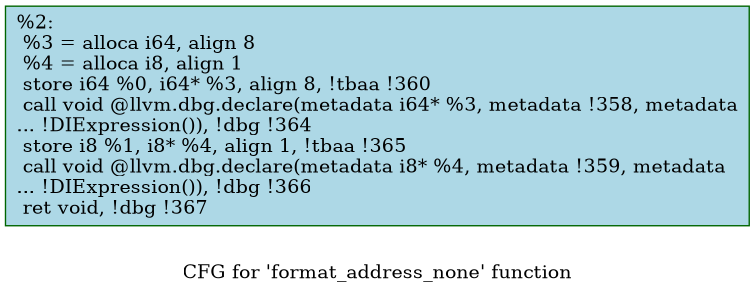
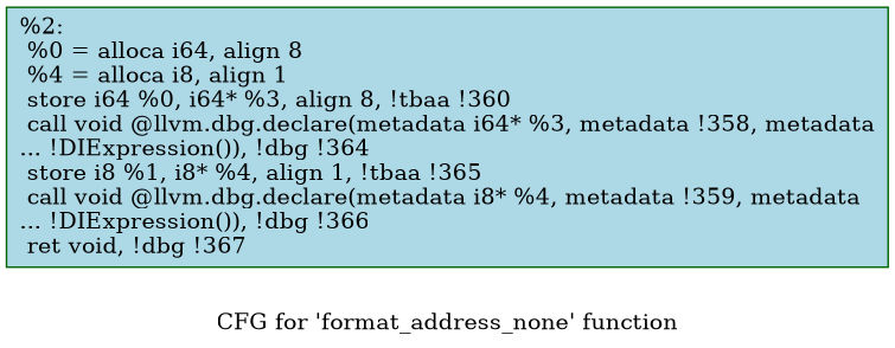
  digraph {
    label="CFG for 'format_address_none' function"
    rankdir=LR
-   n1 [label="{%2:\l  %3 = alloca i64, align 8\l  %4 = alloca i8, align 1\l  store i64 %0, i64* %3, align 8, !tbaa !360\l  call void @llvm.dbg.declare(metadata i64* %3, metadata !358, metadata\l... !DIExpression()), !dbg !364\l  store i8 %1, i8* %4, align 1, !tbaa !365\l  call void @llvm.dbg.declare(metadata i8* %4, metadata !359, metadata\l... !DIExpression()), !dbg !366\l  ret void, !dbg !367\l}" shape=record style=filled fillcolor=lightblue color=darkgreen]
+   n1 [label="{%2:\l  %0 = alloca i64, align 8\l  %4 = alloca i8, align 1\l  store i64 %0, i64* %3, align 8, !tbaa !360\l  call void @llvm.dbg.declare(metadata i64* %3, metadata !358, metadata\l... !DIExpression()), !dbg !364\l  store i8 %1, i8* %4, align 1, !tbaa !365\l  call void @llvm.dbg.declare(metadata i8* %4, metadata !359, metadata\l... !DIExpression()), !dbg !366\l  ret void, !dbg !367\l}" shape=record style=filled fillcolor=lightblue color=darkgreen]
  }
